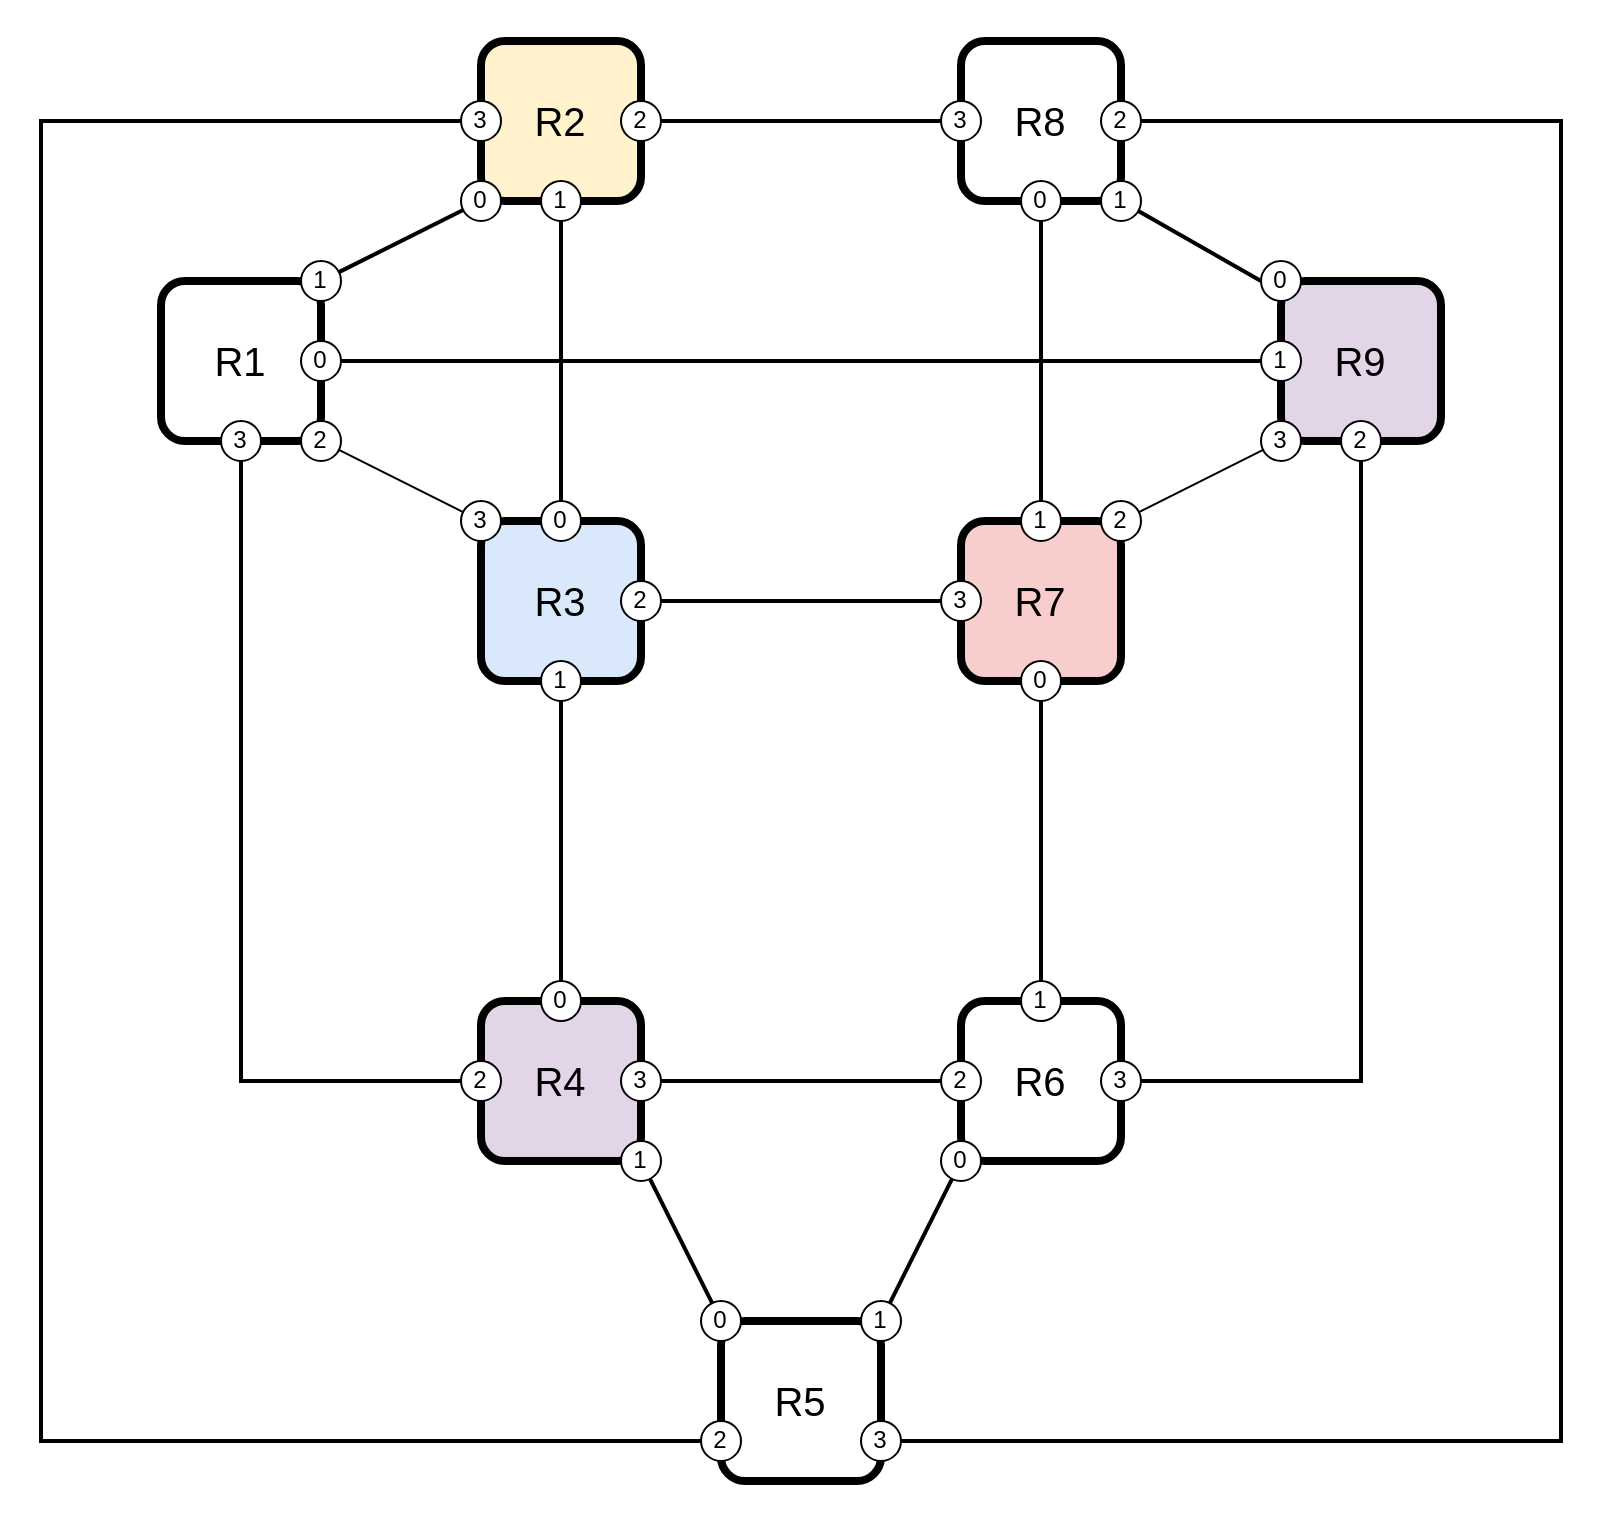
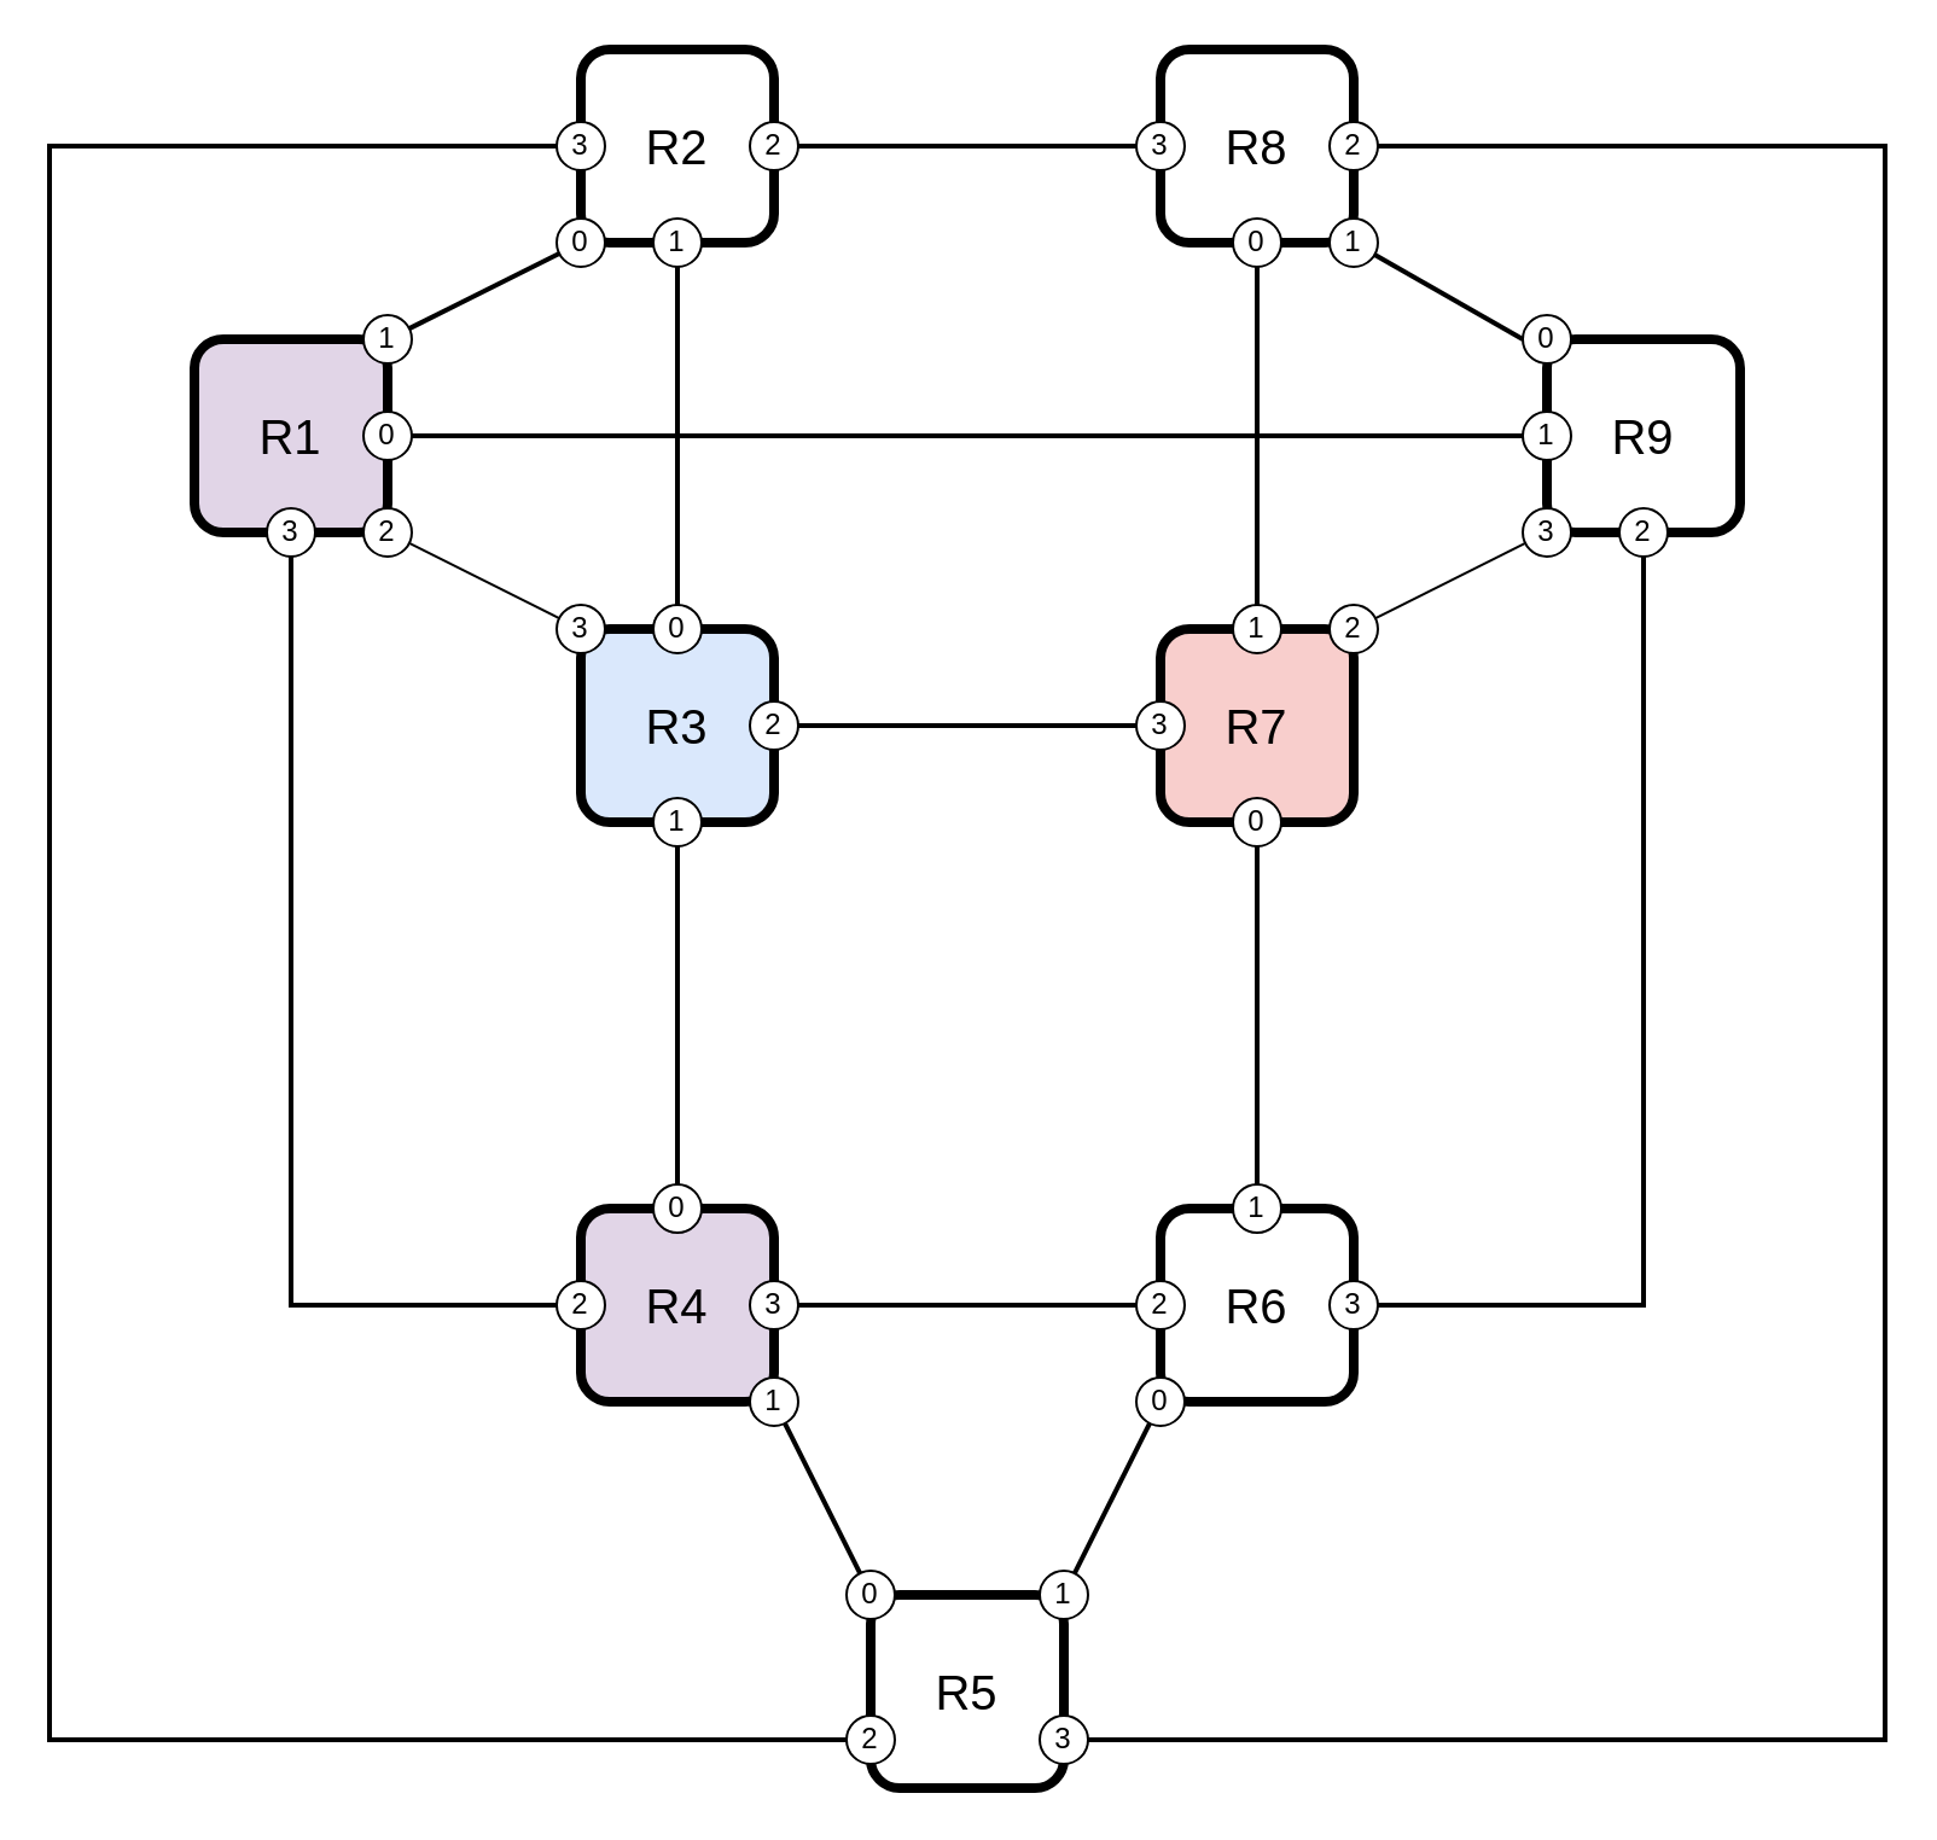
  <mxCell id="0" />
  <mxCell id="1" parent="0" />
- <mxCell id="2" value="R2" style="rounded=1;whiteSpace=wrap;html=1;strokeWidth=4;fontFamily=Helvetica;fontSize=20;perimeterSpacing=1;fillColor=#fff2cc;" parent="1" vertex="1"><mxGeometry x="240" y="20" width="80" height="80" as="geometry" /></mxCell>
+ <mxCell id="2" value="R2" style="rounded=1;whiteSpace=wrap;html=1;strokeWidth=4;fontFamily=Helvetica;fontSize=20;perimeterSpacing=1;" parent="1" vertex="1"><mxGeometry x="240" y="20" width="80" height="80" as="geometry" /></mxCell>
  <mxCell id="3" value="R8" style="rounded=1;whiteSpace=wrap;html=1;strokeWidth=4;fontFamily=Helvetica;fontSize=20;perimeterSpacing=1;" parent="1" vertex="1"><mxGeometry x="480" y="20" width="80" height="80" as="geometry" /></mxCell>
  <mxCell id="4" value="R3" style="rounded=1;whiteSpace=wrap;html=1;strokeWidth=4;fontFamily=Helvetica;fontSize=20;perimeterSpacing=1;fillColor=#dae8fc;" parent="1" vertex="1"><mxGeometry x="240" y="260" width="80" height="80" as="geometry" /></mxCell>
  <mxCell id="5" value="R7" style="rounded=1;whiteSpace=wrap;html=1;strokeWidth=4;fontFamily=Helvetica;fontSize=20;perimeterSpacing=1;fillColor=#f8cecc;" parent="1" vertex="1"><mxGeometry x="480" y="260" width="80" height="80" as="geometry" /></mxCell>
  <mxCell id="6" value="R4" style="rounded=1;whiteSpace=wrap;html=1;strokeWidth=4;fontFamily=Helvetica;fontSize=20;perimeterSpacing=1;fillColor=#e1d5e7;" parent="1" vertex="1"><mxGeometry x="240" y="500" width="80" height="80" as="geometry" /></mxCell>
  <mxCell id="7" value="R6" style="rounded=1;whiteSpace=wrap;html=1;strokeWidth=4;fontFamily=Helvetica;fontSize=20;perimeterSpacing=1;" parent="1" vertex="1"><mxGeometry x="480" y="500" width="80" height="80" as="geometry" /></mxCell>
- <mxCell id="8" value="R1" style="rounded=1;whiteSpace=wrap;html=1;strokeWidth=4;fontFamily=Helvetica;fontSize=20;perimeterSpacing=1;" parent="1" vertex="1"><mxGeometry x="80" y="140" width="80" height="80" as="geometry" /></mxCell>
- <mxCell id="9" value="R9" style="rounded=1;whiteSpace=wrap;html=1;strokeWidth=4;fontFamily=Helvetica;fontSize=20;perimeterSpacing=1;fillColor=#e1d5e7;" parent="1" vertex="1"><mxGeometry x="640" y="140" width="80" height="80" as="geometry" /></mxCell>
+ <mxCell id="8" value="R1" style="rounded=1;whiteSpace=wrap;html=1;strokeWidth=4;fontFamily=Helvetica;fontSize=20;perimeterSpacing=1;fillColor=#e1d5e7;" parent="1" vertex="1"><mxGeometry x="80" y="140" width="80" height="80" as="geometry" /></mxCell>
+ <mxCell id="9" value="R9" style="rounded=1;whiteSpace=wrap;html=1;strokeWidth=4;fontFamily=Helvetica;fontSize=20;perimeterSpacing=1;" parent="1" vertex="1"><mxGeometry x="640" y="140" width="80" height="80" as="geometry" /></mxCell>
  <mxCell id="10" value="R5" style="rounded=1;whiteSpace=wrap;html=1;strokeWidth=4;fontFamily=Helvetica;fontSize=20;perimeterSpacing=1;" parent="1" vertex="1"><mxGeometry x="360" y="660" width="80" height="80" as="geometry" /></mxCell>
  <mxCell id="11" value="1" style="ellipse;whiteSpace=wrap;html=1;aspect=fixed;" parent="1" vertex="1"><mxGeometry x="150" y="130" width="20" height="20" as="geometry" /></mxCell>
  <mxCell id="12" value="0" style="ellipse;whiteSpace=wrap;html=1;aspect=fixed;" parent="1" vertex="1"><mxGeometry x="230" y="90" width="20" height="20" as="geometry" /></mxCell>
  <mxCell id="13" value="1" style="ellipse;whiteSpace=wrap;html=1;aspect=fixed;" parent="1" vertex="1"><mxGeometry x="270" y="90" width="20" height="20" as="geometry" /></mxCell>
  <mxCell id="14" value="0" style="ellipse;whiteSpace=wrap;html=1;aspect=fixed;" parent="1" vertex="1"><mxGeometry x="270" y="250" width="20" height="20" as="geometry" /></mxCell>
  <mxCell id="15" value="3" style="ellipse;whiteSpace=wrap;html=1;aspect=fixed;" parent="1" vertex="1"><mxGeometry x="230" y="250" width="20" height="20" as="geometry" /></mxCell>
  <mxCell id="16" value="2" style="ellipse;whiteSpace=wrap;html=1;aspect=fixed;" parent="1" vertex="1"><mxGeometry x="310" y="290" width="20" height="20" as="geometry" /></mxCell>
  <mxCell id="17" value="1" style="ellipse;whiteSpace=wrap;html=1;aspect=fixed;" parent="1" vertex="1"><mxGeometry x="270" y="330" width="20" height="20" as="geometry" /></mxCell>
  <mxCell id="18" value="0" style="ellipse;whiteSpace=wrap;html=1;aspect=fixed;" parent="1" vertex="1"><mxGeometry x="270" y="490" width="20" height="20" as="geometry" /></mxCell>
  <mxCell id="19" value="1" style="ellipse;whiteSpace=wrap;html=1;aspect=fixed;" parent="1" vertex="1"><mxGeometry x="510" y="490" width="20" height="20" as="geometry" /></mxCell>
  <mxCell id="20" value="0" style="ellipse;whiteSpace=wrap;html=1;aspect=fixed;" parent="1" vertex="1"><mxGeometry x="510" y="330" width="20" height="20" as="geometry" /></mxCell>
  <mxCell id="21" value="1" style="ellipse;whiteSpace=wrap;html=1;aspect=fixed;" parent="1" vertex="1"><mxGeometry x="510" y="250" width="20" height="20" as="geometry" /></mxCell>
  <mxCell id="22" value="0" style="ellipse;whiteSpace=wrap;html=1;aspect=fixed;" parent="1" vertex="1"><mxGeometry x="510" y="90" width="20" height="20" as="geometry" /></mxCell>
  <mxCell id="23" value="3" style="ellipse;whiteSpace=wrap;html=1;aspect=fixed;" parent="1" vertex="1"><mxGeometry x="470" y="50" width="20" height="20" as="geometry" /></mxCell>
  <mxCell id="24" value="2" style="ellipse;whiteSpace=wrap;html=1;aspect=fixed;" parent="1" vertex="1"><mxGeometry x="310" y="50" width="20" height="20" as="geometry" /></mxCell>
  <mxCell id="25" value="3" style="ellipse;whiteSpace=wrap;html=1;aspect=fixed;" parent="1" vertex="1"><mxGeometry x="630" y="210" width="20" height="20" as="geometry" /></mxCell>
  <mxCell id="26" value="0" style="ellipse;whiteSpace=wrap;html=1;aspect=fixed;" parent="1" vertex="1"><mxGeometry x="630" y="130" width="20" height="20" as="geometry" /></mxCell>
  <mxCell id="27" value="1" style="ellipse;whiteSpace=wrap;html=1;aspect=fixed;" parent="1" vertex="1"><mxGeometry x="550" y="90" width="20" height="20" as="geometry" /></mxCell>
  <mxCell id="28" value="2" style="ellipse;whiteSpace=wrap;html=1;aspect=fixed;" parent="1" vertex="1"><mxGeometry x="150" y="210" width="20" height="20" as="geometry" /></mxCell>
  <mxCell id="29" value="1" style="ellipse;whiteSpace=wrap;html=1;aspect=fixed;" parent="1" vertex="1"><mxGeometry x="310" y="570" width="20" height="20" as="geometry" /></mxCell>
  <mxCell id="30" value="3" style="ellipse;whiteSpace=wrap;html=1;aspect=fixed;" parent="1" vertex="1"><mxGeometry x="310" y="530" width="20" height="20" as="geometry" /></mxCell>
  <mxCell id="31" value="2" style="ellipse;whiteSpace=wrap;html=1;aspect=fixed;" parent="1" vertex="1"><mxGeometry x="470" y="530" width="20" height="20" as="geometry" /></mxCell>
  <mxCell id="32" value="0" style="ellipse;whiteSpace=wrap;html=1;aspect=fixed;" parent="1" vertex="1"><mxGeometry x="470" y="570" width="20" height="20" as="geometry" /></mxCell>
  <mxCell id="33" value="0" style="ellipse;whiteSpace=wrap;html=1;aspect=fixed;" parent="1" vertex="1"><mxGeometry x="350" y="650" width="20" height="20" as="geometry" /></mxCell>
  <mxCell id="34" value="1" style="ellipse;whiteSpace=wrap;html=1;aspect=fixed;" parent="1" vertex="1"><mxGeometry x="430" y="650" width="20" height="20" as="geometry" /></mxCell>
  <mxCell id="35" value="3" style="ellipse;whiteSpace=wrap;html=1;aspect=fixed;" parent="1" vertex="1"><mxGeometry x="470" y="290" width="20" height="20" as="geometry" /></mxCell>
  <mxCell id="36" value="2" style="ellipse;whiteSpace=wrap;html=1;aspect=fixed;" parent="1" vertex="1"><mxGeometry x="550" y="250" width="20" height="20" as="geometry" /></mxCell>
  <mxCell id="37" value="0" style="ellipse;whiteSpace=wrap;html=1;aspect=fixed;" parent="1" vertex="1"><mxGeometry x="150" y="170" width="20" height="20" as="geometry" /></mxCell>
  <mxCell id="38" value="1" style="ellipse;whiteSpace=wrap;html=1;aspect=fixed;" parent="1" vertex="1"><mxGeometry x="630" y="170" width="20" height="20" as="geometry" /></mxCell>
  <mxCell id="39" value="" style="endArrow=none;html=1;rounded=0;strokeWidth=2;" parent="1" source="11" target="12" edge="1"><mxGeometry width="50" height="50" relative="1" as="geometry"><mxPoint x="240" y="260" as="sourcePoint" /><mxPoint x="290" y="210" as="targetPoint" /></mxGeometry></mxCell>
  <mxCell id="40" value="" style="endArrow=none;html=1;rounded=0;exitX=0.5;exitY=0;exitDx=0;exitDy=0;strokeWidth=2;" parent="1" source="14" target="13" edge="1"><mxGeometry width="50" height="50" relative="1" as="geometry"><mxPoint x="240" y="260" as="sourcePoint" /><mxPoint x="290" y="210" as="targetPoint" /></mxGeometry></mxCell>
  <mxCell id="41" value="" style="endArrow=none;html=1;rounded=0;strokeWidth=2;" parent="1" source="18" target="17" edge="1"><mxGeometry width="50" height="50" relative="1" as="geometry"><mxPoint x="240" y="520" as="sourcePoint" /><mxPoint x="290" y="470" as="targetPoint" /></mxGeometry></mxCell>
  <mxCell id="42" value="" style="endArrow=none;html=1;rounded=0;strokeWidth=2;" parent="1" source="33" target="29" edge="1"><mxGeometry width="50" height="50" relative="1" as="geometry"><mxPoint x="290" y="640" as="sourcePoint" /><mxPoint x="340" y="590" as="targetPoint" /></mxGeometry></mxCell>
  <mxCell id="43" value="" style="endArrow=none;html=1;rounded=0;strokeWidth=2;" parent="1" source="30" target="31" edge="1"><mxGeometry width="50" height="50" relative="1" as="geometry"><mxPoint x="290" y="640" as="sourcePoint" /><mxPoint x="340" y="590" as="targetPoint" /></mxGeometry></mxCell>
  <mxCell id="44" value="" style="endArrow=none;html=1;rounded=0;strokeWidth=2;" parent="1" source="34" target="32" edge="1"><mxGeometry width="50" height="50" relative="1" as="geometry"><mxPoint x="290" y="640" as="sourcePoint" /><mxPoint x="340" y="590" as="targetPoint" /></mxGeometry></mxCell>
  <mxCell id="45" value="" style="endArrow=none;html=1;rounded=0;strokeWidth=2;" parent="1" source="19" target="20" edge="1"><mxGeometry width="50" height="50" relative="1" as="geometry"><mxPoint x="530" y="500" as="sourcePoint" /><mxPoint x="580" y="450" as="targetPoint" /></mxGeometry></mxCell>
  <mxCell id="46" value="" style="endArrow=none;html=1;rounded=0;strokeWidth=2;" parent="1" source="16" target="35" edge="1"><mxGeometry width="50" height="50" relative="1" as="geometry"><mxPoint x="480" y="400" as="sourcePoint" /><mxPoint x="530" y="350" as="targetPoint" /></mxGeometry></mxCell>
  <mxCell id="47" value="" style="endArrow=none;html=1;rounded=0;" parent="1" source="36" target="25" edge="1"><mxGeometry width="50" height="50" relative="1" as="geometry"><mxPoint x="480" y="300" as="sourcePoint" /><mxPoint x="530" y="250" as="targetPoint" /></mxGeometry></mxCell>
  <mxCell id="48" value="" style="endArrow=none;html=1;rounded=0;entryX=0;entryY=0.5;entryDx=0;entryDy=0;strokeWidth=2;" parent="1" source="27" target="26" edge="1"><mxGeometry width="50" height="50" relative="1" as="geometry"><mxPoint x="480" y="190" as="sourcePoint" /><mxPoint x="530" y="140" as="targetPoint" /></mxGeometry></mxCell>
  <mxCell id="49" value="" style="endArrow=none;html=1;rounded=0;strokeWidth=2;" parent="1" source="21" target="22" edge="1"><mxGeometry width="50" height="50" relative="1" as="geometry"><mxPoint x="480" y="180" as="sourcePoint" /><mxPoint x="530" y="130" as="targetPoint" /></mxGeometry></mxCell>
  <mxCell id="50" value="" style="endArrow=none;html=1;rounded=0;strokeWidth=2;" parent="1" source="24" target="23" edge="1"><mxGeometry width="50" height="50" relative="1" as="geometry"><mxPoint x="390" y="180" as="sourcePoint" /><mxPoint x="440" y="130" as="targetPoint" /></mxGeometry></mxCell>
  <mxCell id="51" value="" style="endArrow=none;html=1;rounded=0;" parent="1" source="28" target="15" edge="1"><mxGeometry width="50" height="50" relative="1" as="geometry"><mxPoint x="320" y="180" as="sourcePoint" /><mxPoint x="370" y="130" as="targetPoint" /></mxGeometry></mxCell>
  <mxCell id="52" value="" style="endArrow=none;html=1;rounded=0;strokeWidth=2;" parent="1" source="37" target="38" edge="1"><mxGeometry width="50" height="50" relative="1" as="geometry"><mxPoint x="240" y="210" as="sourcePoint" /><mxPoint x="290" y="160" as="targetPoint" /></mxGeometry></mxCell>
  <mxCell id="53" value="3" style="ellipse;whiteSpace=wrap;html=1;aspect=fixed;" parent="1" vertex="1"><mxGeometry x="110" y="210" width="20" height="20" as="geometry" /></mxCell>
  <mxCell id="54" value="2" style="ellipse;whiteSpace=wrap;html=1;aspect=fixed;" parent="1" vertex="1"><mxGeometry x="230" y="530" width="20" height="20" as="geometry" /></mxCell>
  <mxCell id="55" value="2" style="ellipse;whiteSpace=wrap;html=1;aspect=fixed;" parent="1" vertex="1"><mxGeometry x="670" y="210" width="20" height="20" as="geometry" /></mxCell>
  <mxCell id="56" value="3" style="ellipse;whiteSpace=wrap;html=1;aspect=fixed;" parent="1" vertex="1"><mxGeometry x="550" y="530" width="20" height="20" as="geometry" /></mxCell>
  <mxCell id="57" value="" style="endArrow=none;html=1;rounded=0;edgeStyle=orthogonalEdgeStyle;strokeWidth=2;" parent="1" source="54" target="53" edge="1"><mxGeometry width="50" height="50" relative="1" as="geometry"><mxPoint x="350" y="370" as="sourcePoint" /><mxPoint x="400" y="320" as="targetPoint" /></mxGeometry></mxCell>
  <mxCell id="58" value="" style="endArrow=none;html=1;rounded=0;edgeStyle=orthogonalEdgeStyle;strokeWidth=2;" parent="1" source="56" target="55" edge="1"><mxGeometry width="50" height="50" relative="1" as="geometry"><mxPoint x="350" y="370" as="sourcePoint" /><mxPoint x="400" y="320" as="targetPoint" /></mxGeometry></mxCell>
  <mxCell id="59" value="3" style="ellipse;whiteSpace=wrap;html=1;aspect=fixed;" parent="1" vertex="1"><mxGeometry x="230" y="50" width="20" height="20" as="geometry" /></mxCell>
  <mxCell id="60" value="2" style="ellipse;whiteSpace=wrap;html=1;aspect=fixed;" parent="1" vertex="1"><mxGeometry x="550" y="50" width="20" height="20" as="geometry" /></mxCell>
  <mxCell id="61" value="2" style="ellipse;whiteSpace=wrap;html=1;aspect=fixed;" parent="1" vertex="1"><mxGeometry x="350" y="710" width="20" height="20" as="geometry" /></mxCell>
  <mxCell id="62" value="3" style="ellipse;whiteSpace=wrap;html=1;aspect=fixed;" parent="1" vertex="1"><mxGeometry x="430" y="710" width="20" height="20" as="geometry" /></mxCell>
  <mxCell id="63" value="" style="endArrow=none;html=1;rounded=0;edgeStyle=orthogonalEdgeStyle;strokeWidth=2;" parent="1" source="61" target="59" edge="1"><mxGeometry width="50" height="50" relative="1" as="geometry"><mxPoint x="320" y="700" as="sourcePoint" /><mxPoint x="220" y="60" as="targetPoint" /><Array as="points"><mxPoint x="20" y="720" /><mxPoint x="20" y="60" /></Array></mxGeometry></mxCell>
  <mxCell id="64" value="" style="endArrow=none;html=1;rounded=0;edgeStyle=orthogonalEdgeStyle;strokeWidth=2;" parent="1" source="62" target="60" edge="1"><mxGeometry width="50" height="50" relative="1" as="geometry"><mxPoint x="350" y="230" as="sourcePoint" /><mxPoint x="400" y="180" as="targetPoint" /><Array as="points"><mxPoint x="780" y="720" /><mxPoint x="780" y="60" /></Array></mxGeometry></mxCell>
